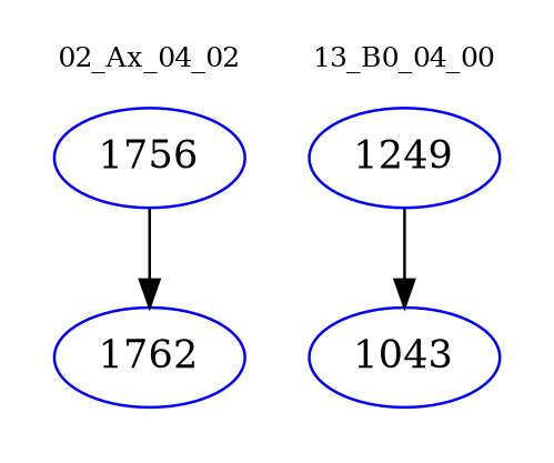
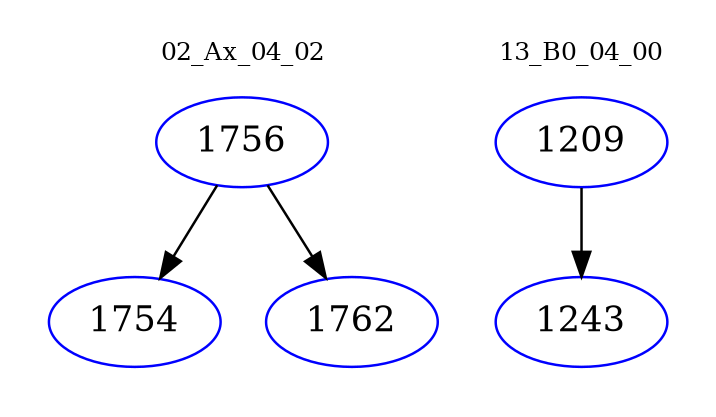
  digraph {
    node [color=blue]
    edge [color=black]
    n1 [label=1756]
+   n2 [label=1754]
    n3 [label=1762]
-   n4 [label=1249]
-   n5 [label=1043]
+   n4 [label=1209]
+   n5 [label=1243]
    subgraph cluster_1 {
      color=white
      fontsize=10
      label="02_Ax_04_02"
      n1
+     n2
      n3
    }
    subgraph cluster_2 {
      color=white
      fontsize=10
      label="13_B0_04_00"
      n4
      n5
    }
+   n1 -> n2
    n1 -> n3
    n4 -> n5
  }
